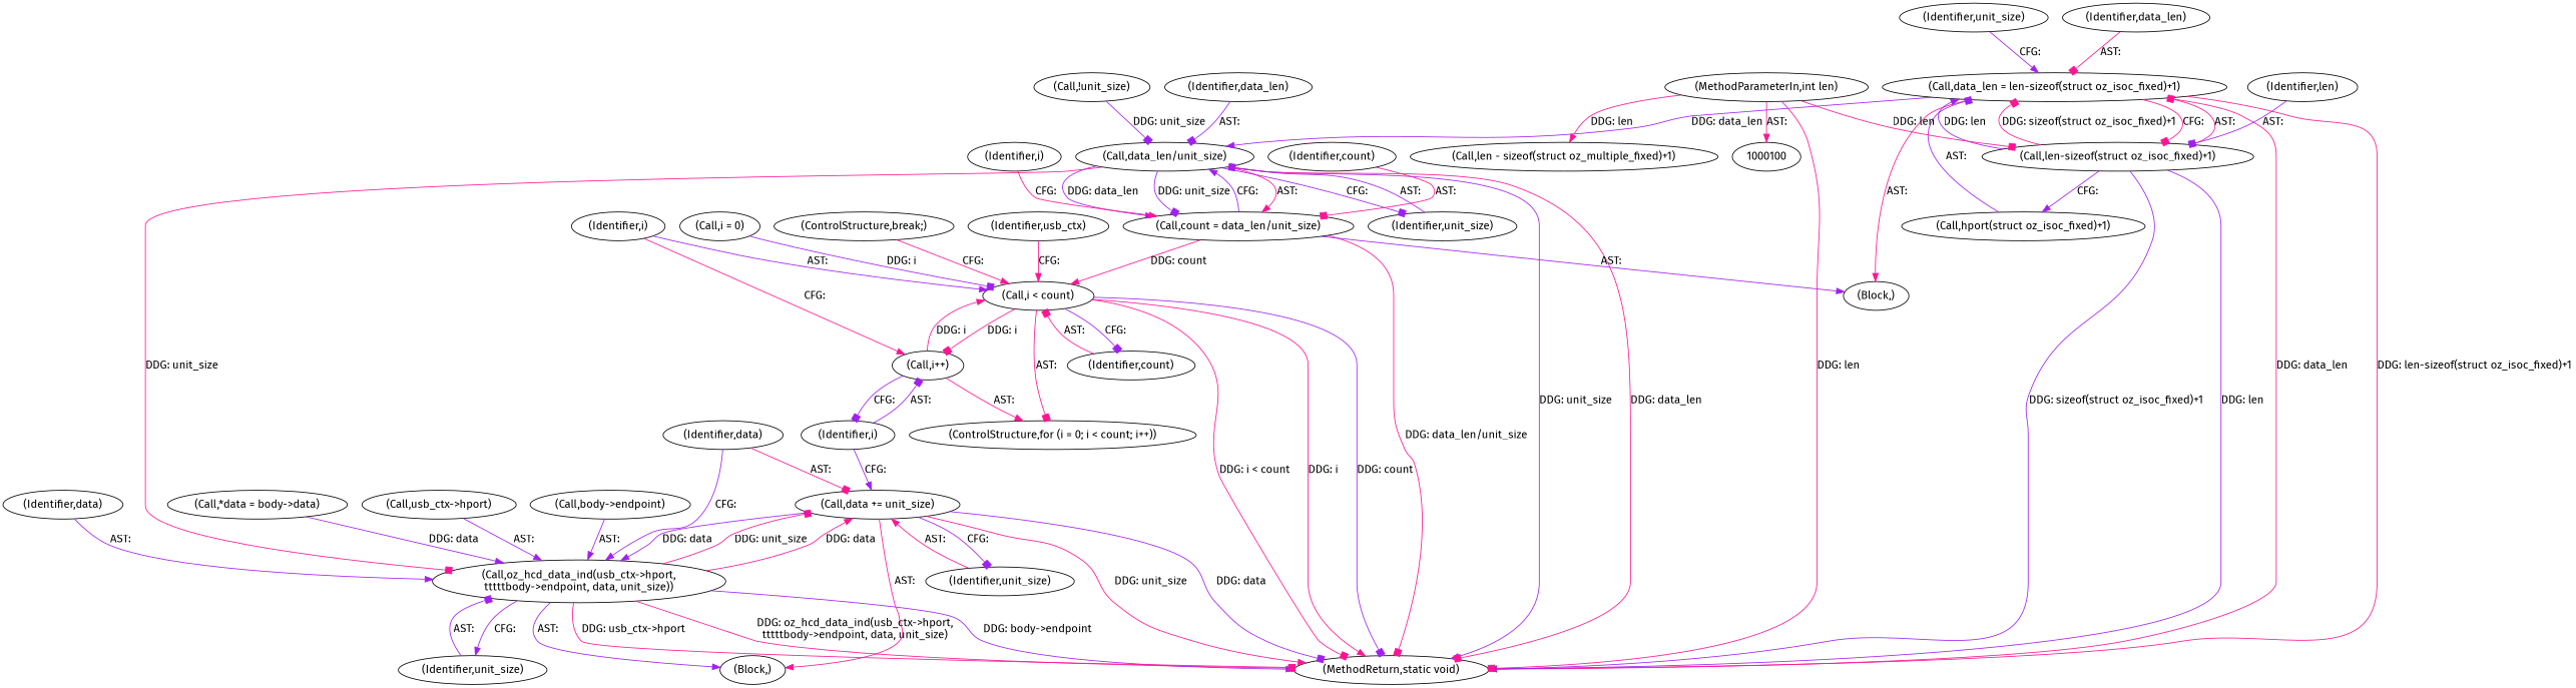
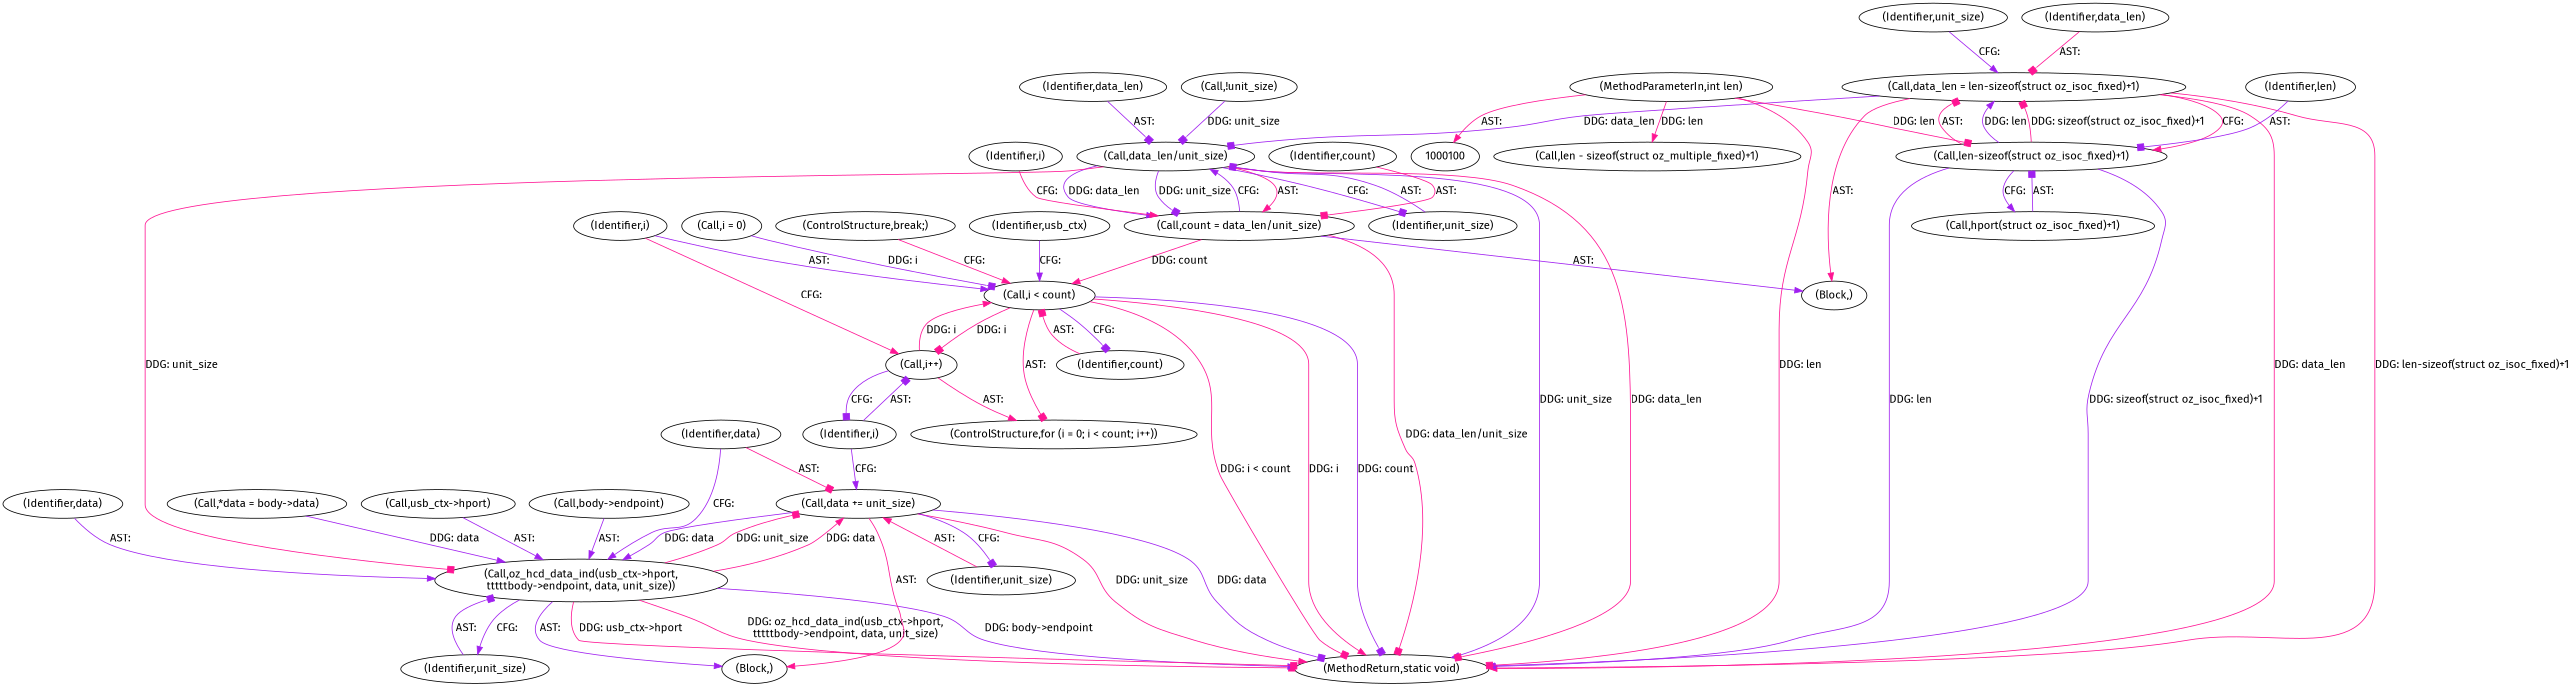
  digraph {
    fontname="Fira Sans"
    node [fontname="Fira Sans"]
    edge [arrowhead=normal color=deeppink fontname="Fira Sans"]
    n1 [label="(Call,data_len = len-sizeof(struct oz_isoc_fixed)+1)"]
    n2 [label="(Call,len-sizeof(struct oz_isoc_fixed)+1)"]
    n3 [label="(Call,data_len/unit_size)"]
    n4 [label="(MethodReturn,static void)"]
    n5 [label="(Block,)"]
    n6 [label="(Call,hport(struct oz_isoc_fixed)+1)"]
    n7 [label="(Call,count = data_len/unit_size)"]
    n8 [label="(Call,oz_hcd_data_ind(usb_ctx->hport,\n\t\t\t\t\tbody->endpoint, data, unit_size))"]
    n9 [label="(Identifier,unit_size)"]
    n10 [label="(MethodParameterIn,int len)"]
    n11 [label="(Call,len - sizeof(struct oz_multiple_fixed)+1)"]
    1000100
    n13 [label="(Call,i < count)"]
    n14 [label="(Call,data += unit_size)"]
    n15 [label="(Block,)"]
    n16 [label="(Identifier,unit_size)"]
    n17 [label="(Call,i++)"]
    n18 [label="(ControlStructure,for (i = 0; i < count; i++))"]
    n19 [label="(Identifier,count)"]
    n20 [label="(Identifier,i)"]
    n21 [label="(Identifier,unit_size)"]
    n22 [label="(Identifier,unit_size)"]
    n23 [label="(Identifier,data_len)"]
    n24 [label="(Identifier,usb_ctx)"]
    n25 [label="(Call,body->endpoint)"]
    n26 [label="(Identifier,len)"]
    n27 [label="(Identifier,data)"]
    n28 [label="(Identifier,count)"]
    n29 [label="(Identifier,i)"]
    n30 [label="(Call,i = 0)"]
    n31 [label="(Identifier,data)"]
    n32 [label="(Call,*data = body->data)"]
    n33 [label="(ControlStructure,break;)"]
    n34 [label="(Identifier,i)"]
    n35 [label="(Call,usb_ctx->hport)"]
    n36 [label="(Identifier,data_len)"]
    n37 [label="(Call,!unit_size)"]
-   n1 -> n2 [arrowhead=box label="CFG: "]
-   n1 -> n3 [color=purple label="DDG: data_len"]
+   n1 -> n2 [label="CFG: "]
+   n1 -> n3 [arrowhead=box color=purple label="DDG: data_len"]
    n1 -> n4 [label="DDG: data_len"]
    n1 -> n4 [label="DDG: len-sizeof(struct oz_isoc_fixed)+1"]
    n1 -> n5 [label="AST: "]
    n2 -> n1 [arrowhead=box label="AST: "]
    n2 -> n1 [color=purple label="DDG: len"]
    n2 -> n1 [arrowhead=box label="DDG: sizeof(struct oz_isoc_fixed)+1"]
    n2 -> n4 [color=purple label="DDG: len"]
    n2 -> n4 [color=purple label="DDG: sizeof(struct oz_isoc_fixed)+1"]
    n2 -> n6 [color=purple label="CFG: "]
    n3 -> n4 [color=purple label="DDG: unit_size"]
    n3 -> n4 [arrowhead=box label="DDG: data_len"]
    n3 -> n7 [label="AST: "]
    n3 -> n7 [color=purple label="DDG: data_len"]
    n3 -> n7 [arrowhead=box color=purple label="DDG: unit_size"]
    n3 -> n8 [arrowhead=box label="DDG: unit_size"]
    n3 -> n9 [arrowhead=box color=purple label="CFG: "]
-   n6 -> n1 [arrowhead=box color=purple label="AST: "]
+   n6 -> n2 [arrowhead=box color=purple label="AST: "]
    n7 -> n3 [color=purple label="CFG: "]
    n7 -> n4 [arrowhead=box label="DDG: data_len/unit_size"]
    n7 -> n5 [color=purple label="AST: "]
    n7 -> n13 [label="DDG: count"]
    n8 -> n4 [arrowhead=box label="DDG: oz_hcd_data_ind(usb_ctx->hport,\n\t\t\t\t\tbody->endpoint, data, unit_size)"]
    n8 -> n4 [color=purple label="DDG: body->endpoint"]
    n8 -> n4 [arrowhead=box label="DDG: usb_ctx->hport"]
    n8 -> n14 [arrowhead=box label="DDG: unit_size"]
    n8 -> n14 [label="DDG: data"]
    n8 -> n15 [color=purple label="AST: "]
    n8 -> n16 [color=purple label="CFG: "]
    n9 -> n3 [arrowhead=box color=purple label="AST: "]
    n10 -> n2 [arrowhead=box label="DDG: len"]
    n10 -> n4 [arrowhead=box label="DDG: len"]
    n10 -> n11 [label="DDG: len"]
    n10 -> 1000100 [label="AST: "]
    n13 -> n4 [label="DDG: i"]
    n13 -> n4 [arrowhead=box color=purple label="DDG: count"]
    n13 -> n4 [arrowhead=box label="DDG: i < count"]
    n13 -> n17 [arrowhead=box label="DDG: i"]
    n13 -> n18 [arrowhead=box label="AST: "]
    n13 -> n19 [arrowhead=box color=purple label="CFG: "]
    n14 -> n4 [label="DDG: unit_size"]
    n14 -> n4 [arrowhead=box color=purple label="DDG: data"]
    n14 -> n8 [color=purple label="DDG: data"]
    n14 -> n15 [label="AST: "]
    n14 -> n21 [arrowhead=box color=purple label="CFG: "]
    n16 -> n8 [arrowhead=box color=purple label="AST: "]
    n17 -> n13 [label="DDG: i"]
    n17 -> n18 [label="AST: "]
    n17 -> n20 [arrowhead=box color=purple label="CFG: "]
    n19 -> n13 [arrowhead=box label="AST: "]
    n20 -> n14 [color=purple label="CFG: "]
    n20 -> n17 [arrowhead=box color=purple label="AST: "]
    n21 -> n14 [label="AST: "]
    n22 -> n1 [color=purple label="CFG: "]
    n23 -> n3 [arrowhead=box color=purple label="AST: "]
-   n24 -> n13 [label="CFG: "]
+   n24 -> n13 [color=purple label="CFG: "]
    n25 -> n8 [color=purple label="AST: "]
    n26 -> n2 [arrowhead=box color=purple label="AST: "]
    n27 -> n8 [color=purple label="CFG: "]
    n27 -> n14 [arrowhead=box label="AST: "]
    n28 -> n7 [arrowhead=box label="AST: "]
    n29 -> n13 [color=purple label="AST: "]
    n29 -> n17 [label="CFG: "]
    n30 -> n13 [arrowhead=box color=purple label="DDG: i"]
    n31 -> n8 [color=purple label="AST: "]
    n32 -> n8 [color=purple label="DDG: data"]
    n33 -> n13 [label="CFG: "]
    n34 -> n7 [label="CFG: "]
    n35 -> n8 [color=purple label="AST: "]
    n36 -> n1 [arrowhead=box label="AST: "]
    n37 -> n3 [arrowhead=box color=purple label="DDG: unit_size"]
  }
